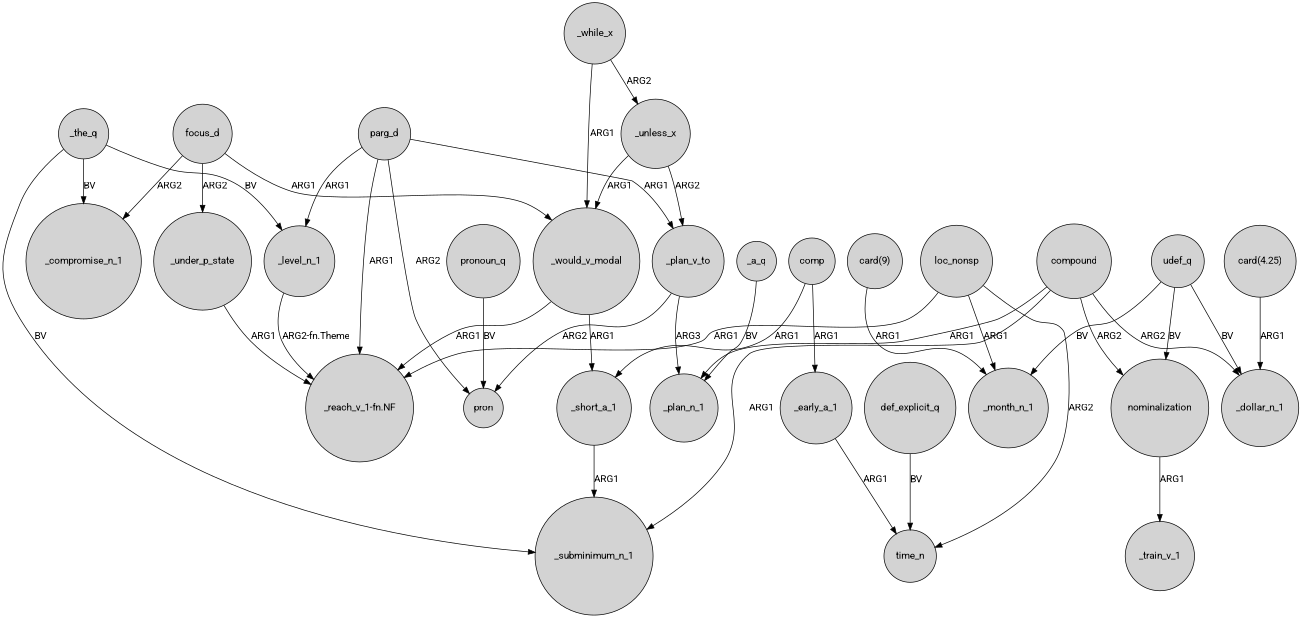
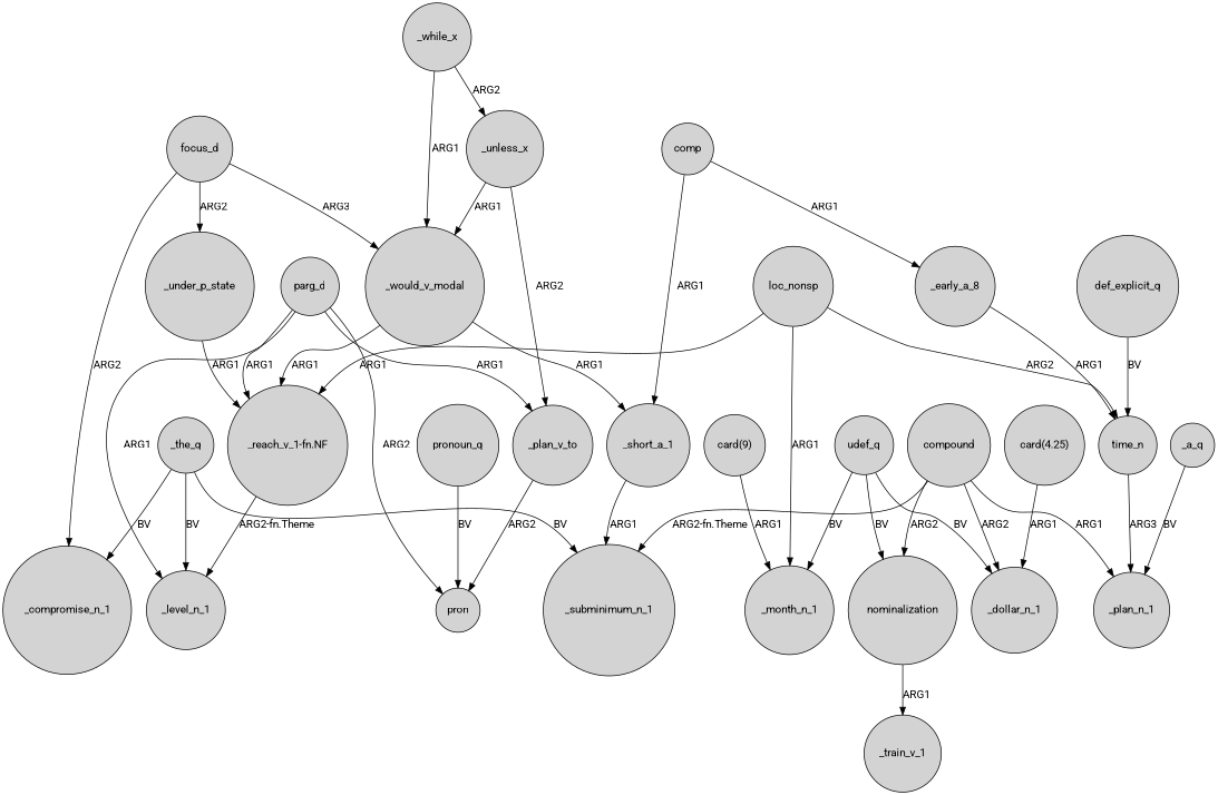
  digraph {
    fontname=Roboto
    node [fontname=Roboto shape=circle style=filled]
    edge [fontname=Roboto]
    _the_q
    _compromise_n_1
    _subminimum_n_1
    _level_n_1
    parg_d
    "_reach_v_1-fn.NF"
    pron
    n8 [label=_plan_v_to]
    _plan_n_1
    _while_x
    _would_v_modal
    _unless_x
    _short_a_1
    def_explicit_q
    time_n
    comp
-   _early_a_1
+   _early_a_1 [label=_early_a_8]
    loc_nonsp
    _month_n_1
    compound
    nominalization
    _dollar_n_1
    _train_v_1
    udef_q
    pronoun_q
    "card(9)"
    _under_p_state
    "card(4.25)"
    _a_q
    focus_d
    _the_q -> _compromise_n_1 [label=BV]
    _the_q -> _subminimum_n_1 [label=BV]
    _the_q -> _level_n_1 [label=BV]
    parg_d -> _level_n_1 [label=ARG1]
    parg_d -> "_reach_v_1-fn.NF" [label=ARG1]
    parg_d -> pron [label=ARG2]
    parg_d -> n8 [label=ARG1]
-   _level_n_1 -> "_reach_v_1-fn.NF" [label="ARG2-fn.Theme"]
+   "_reach_v_1-fn.NF" -> _level_n_1 [label="ARG2-fn.Theme"]
    n8 -> pron [label=ARG2]
-   n8 -> _plan_n_1 [label=ARG3]
+   time_n -> _plan_n_1 [label=ARG3]
    _while_x -> _would_v_modal [label=ARG1]
    _while_x -> _unless_x [label=ARG2]
    _would_v_modal -> "_reach_v_1-fn.NF" [label=ARG1]
    _would_v_modal -> _short_a_1 [label=ARG1]
    _unless_x -> n8 [label=ARG2]
    _unless_x -> _would_v_modal [label=ARG1]
    _short_a_1 -> _subminimum_n_1 [label=ARG1]
    def_explicit_q -> time_n [label=BV]
    comp -> _short_a_1 [label=ARG1]
    comp -> _early_a_1 [label=ARG1]
    _early_a_1 -> time_n [label=ARG1]
    loc_nonsp -> "_reach_v_1-fn.NF" [label=ARG1]
    loc_nonsp -> time_n [label=ARG2]
    loc_nonsp -> _month_n_1 [label=ARG1]
-   compound -> _subminimum_n_1 [label=ARG1]
+   compound -> _subminimum_n_1 [label="ARG2-fn.Theme"]
    compound -> _plan_n_1 [label=ARG1]
    compound -> nominalization [label=ARG2]
    compound -> _dollar_n_1 [label=ARG2]
    nominalization -> _train_v_1 [label=ARG1]
    udef_q -> _month_n_1 [label=BV]
    udef_q -> nominalization [label=BV]
    udef_q -> _dollar_n_1 [label=BV]
    pronoun_q -> pron [label=BV]
    "card(9)" -> _month_n_1 [label=ARG1]
    _under_p_state -> "_reach_v_1-fn.NF" [label=ARG1]
    "card(4.25)" -> _dollar_n_1 [label=ARG1]
    _a_q -> _plan_n_1 [label=BV]
    focus_d -> _compromise_n_1 [label=ARG2]
-   focus_d -> _would_v_modal [label=ARG1]
+   focus_d -> _would_v_modal [label=ARG3]
    focus_d -> _under_p_state [label=ARG2]
  }
